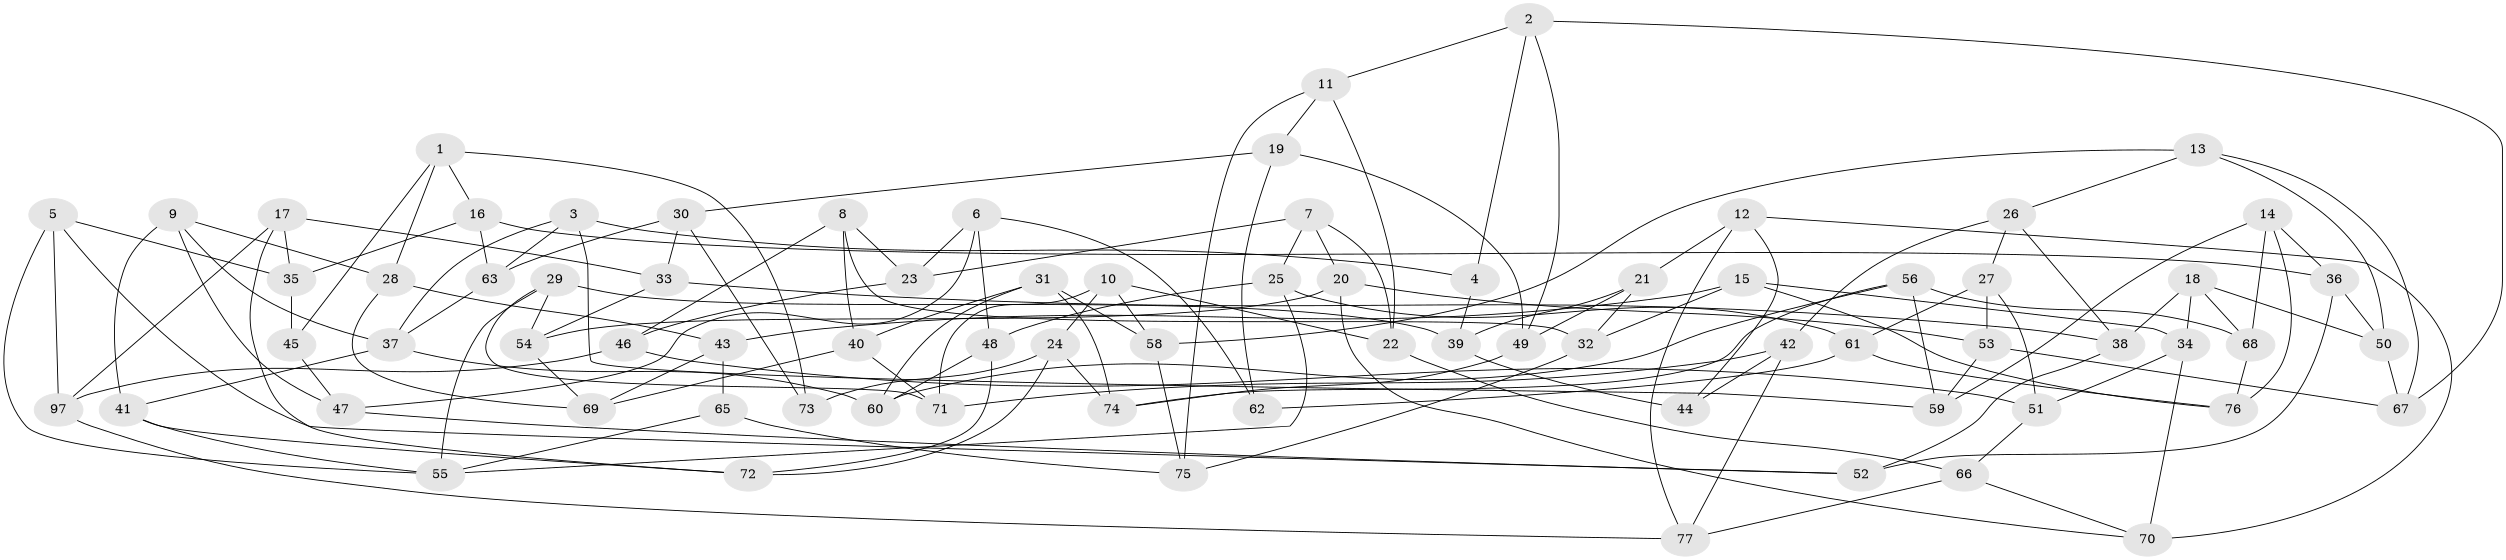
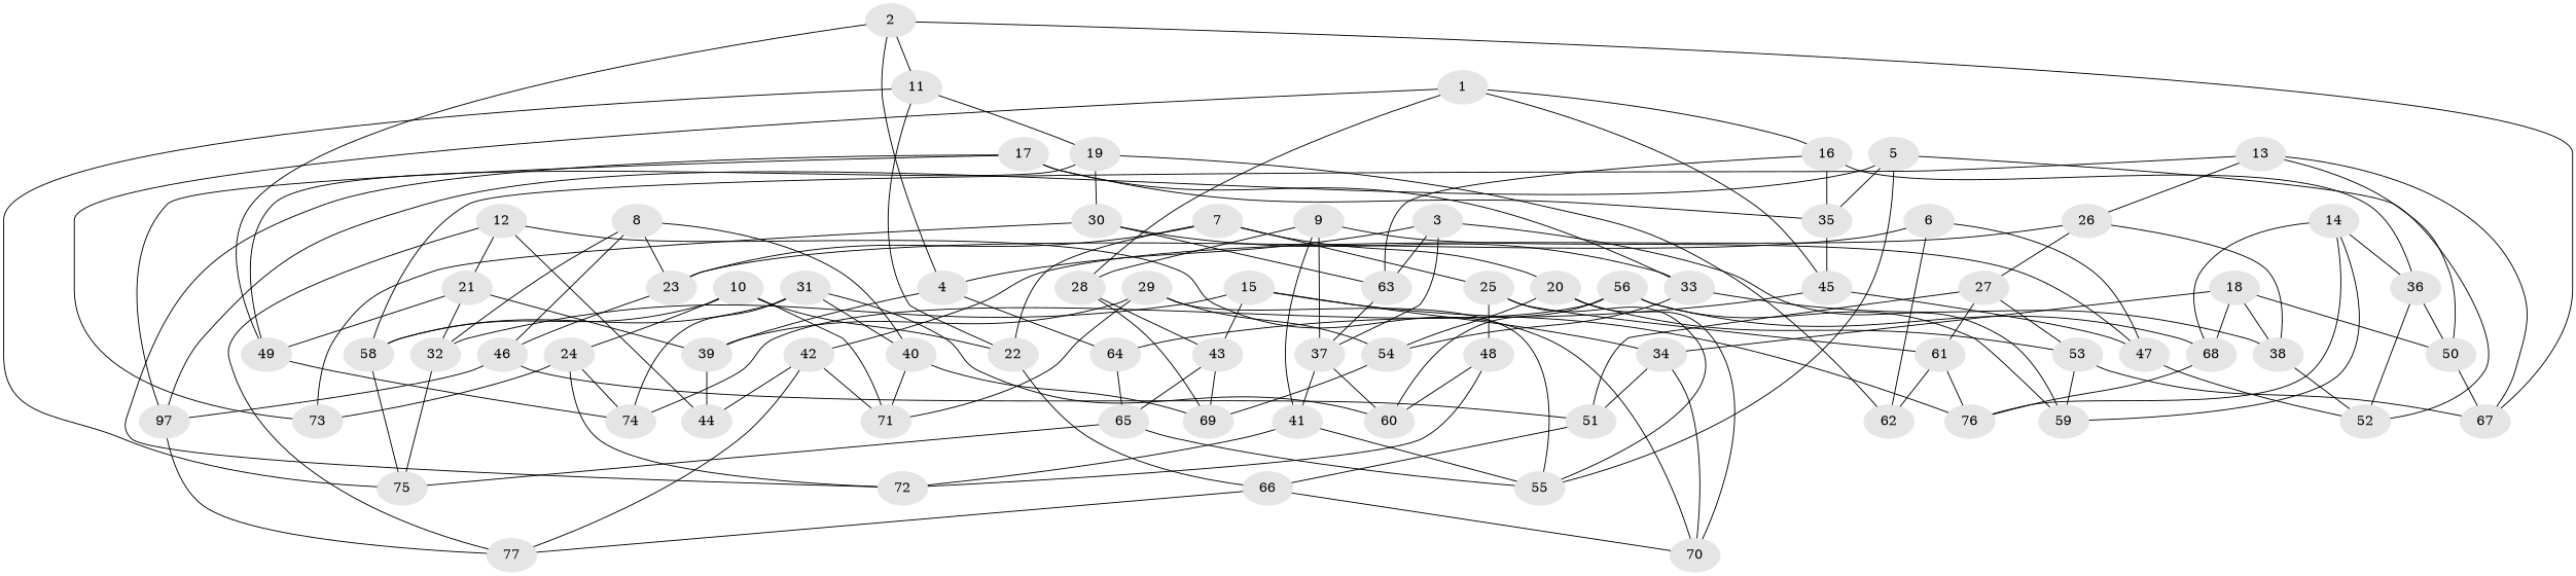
  graph {
    node [color=gray90 style=filled]
    1
    16
    28
    45
    73
    63
    35
    36
    43
    69
+   64
    47
    2
    4
    11
    49
    67
    39
    22
    19
    75
    74
    3
    37
    59
    41
    60
    44
    65
    5
    52
    55
    n33 [label=97]
    77
    6
    23
    48
    62
    46
    72
    7
    20
    25
    70
    53
    54
    66
    61
    8
    32
    40
    71
    51
    9
    10
    24
    58
    30
    12
    21
    13
    26
    50
    38
    27
    42
    14
    68
    76
    15
    34
    17
    33
    18
    29
    31
    56
    1 -- 16
    1 -- 28
    1 -- 45
    1 -- 73
    16 -- 63
    16 -- 35
    16 -- 36
    28 -- 43
    28 -- 69
+   45 -- 64
    45 -- 47
    63 -- 37
    35 -- 45
    36 -- 52
    36 -- 50
    43 -- 69
    43 -- 65
+   64 -- 65
    47 -- 52
    2 -- 4
    2 -- 11
    2 -- 49
    2 -- 67
+   4 -- 64
    4 -- 39
    11 -- 22
    11 -- 19
    11 -- 75
    49 -- 74
    39 -- 44
    22 -- 66
    19 -- 49
    19 -- 62
    19 -- 30
    3 -- 63
    3 -- 4
    3 -- 37
    3 -- 59
    37 -- 41
    37 -- 60
    41 -- 55
    41 -- 72
    65 -- 75
    65 -- 55
    5 -- 35
    5 -- 52
    5 -- 55
    5 -- n33
    n33 -- 77
    6 -- 47
    6 -- 23
-   6 -- 48
    6 -- 62
    23 -- 46
    48 -- 60
    48 -- 72
    46 -- n33
    46 -- 51
    7 -- 22
    7 -- 23
    7 -- 20
    7 -- 25
    20 -- 70
    20 -- 53
    20 -- 54
    25 -- 55
    25 -- 48
    25 -- 61
    53 -- 67
    53 -- 59
    54 -- 69
    66 -- 77
    66 -- 70
    61 -- 62
    61 -- 76
    8 -- 23
    8 -- 46
    8 -- 32
    8 -- 40
    32 -- 75
    40 -- 69
    40 -- 71
    51 -- 66
    9 -- 28
    9 -- 47
    9 -- 37
    9 -- 41
    10 -- 22
    10 -- 71
    10 -- 24
    10 -- 58
    24 -- 73
    24 -- 74
    24 -- 72
    58 -- 75
    30 -- 73
    30 -- 63
    30 -- 33
    12 -- 44
    12 -- 77
    12 -- 70
    12 -- 21
    21 -- 49
    21 -- 39
    21 -- 32
    13 -- 67
    13 -- 58
    13 -- 26
    13 -- 50
    26 -- 38
    26 -- 27
    26 -- 42
    50 -- 67
    38 -- 52
    27 -- 53
    27 -- 61
    27 -- 51
    42 -- 44
    42 -- 77
    42 -- 71
    14 -- 36
    14 -- 59
    14 -- 68
    14 -- 76
    68 -- 76
    15 -- 43
    15 -- 32
    15 -- 76
    15 -- 34
    34 -- 70
    34 -- 51
    17 -- 35
    17 -- n33
    17 -- 72
    17 -- 33
    33 -- 54
    33 -- 38
    18 -- 50
    18 -- 38
    18 -- 68
    18 -- 34
    29 -- 39
    29 -- 55
    29 -- 54
    29 -- 71
    31 -- 74
    31 -- 60
    31 -- 40
    31 -- 58
    56 -- 74
    56 -- 59
    56 -- 60
    56 -- 68
  }
